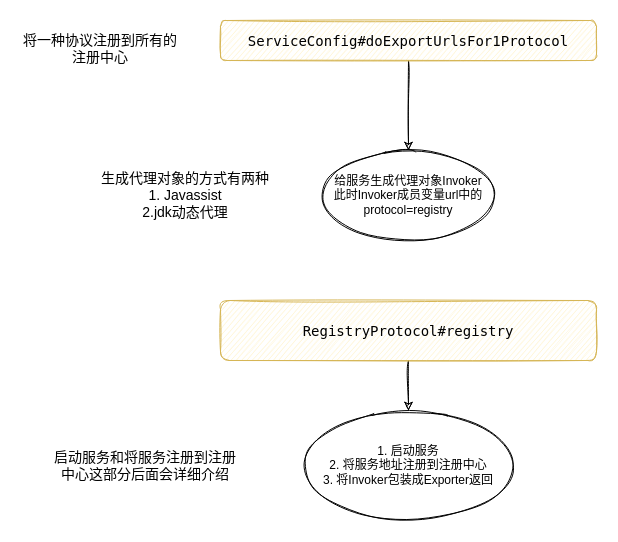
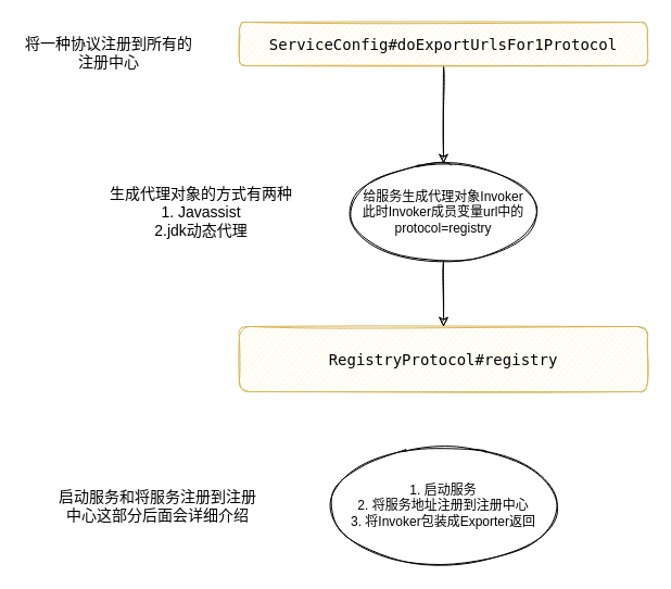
  <mxCell id="0" />
  <mxCell id="1" parent="0" />
  <mxCell id="2" value="" style="edgeStyle=orthogonalEdgeStyle;rounded=0;orthogonalLoop=1;jettySize=auto;html=1;sketch=1;" edge="1" parent="1" source="3" target="9"><mxGeometry relative="1" as="geometry" /></mxCell>
  <mxCell id="3" value="&lt;pre&gt;&lt;font style=&quot;font-size: 14px&quot;&gt;ServiceConfig#doExportUrlsFor1Protocol&lt;/font&gt;&lt;font color=&quot;#a9b7c6&quot; face=&quot;menlo&quot;&gt;&lt;span style=&quot;background-color: rgb(43 , 43 , 43) ; font-size: 13.5pt&quot;&gt;&lt;br&gt;&lt;/span&gt;&lt;/font&gt;&lt;/pre&gt;" style="rounded=1;whiteSpace=wrap;html=1;sketch=1;fillColor=#fff2cc;strokeColor=#d6b656;" vertex="1" parent="1"><mxGeometry x="220" y="20" width="376" height="40" as="geometry" /></mxCell>
  <mxCell id="4" value="&lt;font style=&quot;font-size: 14px&quot;&gt;将一种协议注册到所有的注册中心&lt;/font&gt;" style="text;html=1;strokeColor=none;fillColor=none;align=center;verticalAlign=middle;whiteSpace=wrap;rounded=0;" vertex="1" parent="1"><mxGeometry x="20" y="20" width="160" height="55" as="geometry" /></mxCell>
- <mxCell id="5" value="" style="edgeStyle=orthogonalEdgeStyle;rounded=0;orthogonalLoop=1;jettySize=auto;html=1;sketch=1;" edge="1" parent="1" source="6" target="7"><mxGeometry relative="1" as="geometry" /></mxCell>
  <mxCell id="6" value="&lt;pre&gt;&lt;font style=&quot;font-size: 14px&quot;&gt;RegistryProtocol#registry&lt;/font&gt;&lt;font color=&quot;#a9b7c6&quot; face=&quot;menlo&quot;&gt;&lt;span style=&quot;background-color: rgb(43 , 43 , 43) ; font-size: 13.5pt&quot;&gt;&lt;br&gt;&lt;/span&gt;&lt;/font&gt;&lt;/pre&gt;" style="rounded=1;whiteSpace=wrap;html=1;sketch=1;fillColor=#fff2cc;strokeColor=#d6b656;" vertex="1" parent="1"><mxGeometry x="220" y="300" width="376" height="60" as="geometry" /></mxCell>
  <mxCell id="7" value="1. 启动服务&lt;br&gt;2. 将服务地址注册到注册中心&lt;br&gt;3. 将Invoker包装成Exporter返回" style="ellipse;whiteSpace=wrap;html=1;sketch=1;" vertex="1" parent="1"><mxGeometry x="298" y="410" width="220" height="110" as="geometry" /></mxCell>
+ <mxCell id="8" value="" style="edgeStyle=orthogonalEdgeStyle;rounded=0;orthogonalLoop=1;jettySize=auto;html=1;sketch=1;" edge="1" parent="1" source="9" target="6"><mxGeometry relative="1" as="geometry" /></mxCell>
  <mxCell id="9" value="给服务生成代理对象Invoker&lt;br&gt;此时Invoker成员变量url中的&lt;br&gt;protocol=registry" style="ellipse;whiteSpace=wrap;html=1;sketch=1;" vertex="1" parent="1"><mxGeometry x="318" y="150" width="180" height="90" as="geometry" /></mxCell>
  <mxCell id="10" value="&lt;font style=&quot;font-size: 14px&quot;&gt;生成代理对象的方式有两种&lt;br&gt;1.&amp;nbsp;&lt;font&gt;Javassist&lt;/font&gt;&lt;br&gt;2.jdk动态代理&lt;/font&gt;" style="text;html=1;strokeColor=none;fillColor=none;align=center;verticalAlign=middle;whiteSpace=wrap;rounded=0;" vertex="1" parent="1"><mxGeometry x="90" y="187.5" width="190" height="15" as="geometry" /></mxCell>
  <mxCell id="11" value="&lt;font style=&quot;font-size: 14px&quot;&gt;启动服务和将服务注册到注册中心这部分后面会详细介绍&lt;/font&gt;" style="text;html=1;strokeColor=none;fillColor=none;align=center;verticalAlign=middle;whiteSpace=wrap;rounded=0;sketch=1;" vertex="1" parent="1"><mxGeometry x="50" y="420" width="190" height="90" as="geometry" /></mxCell>
